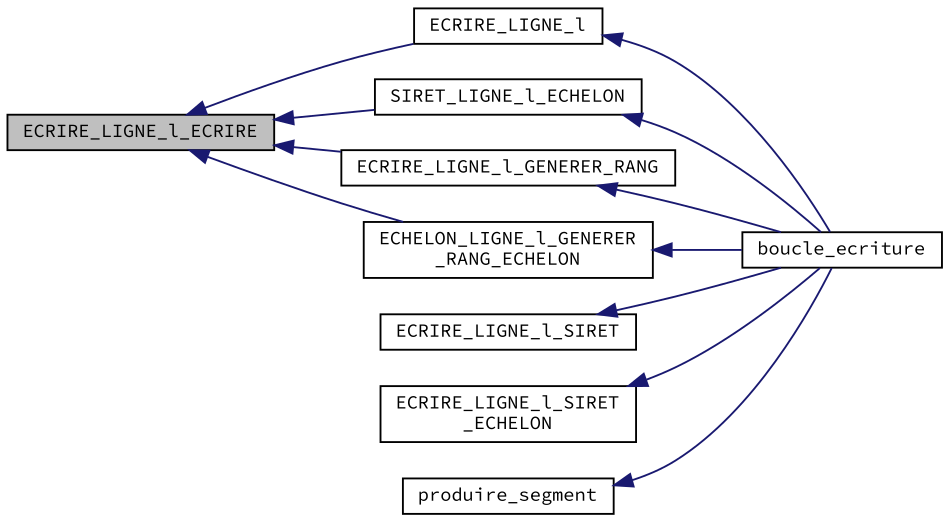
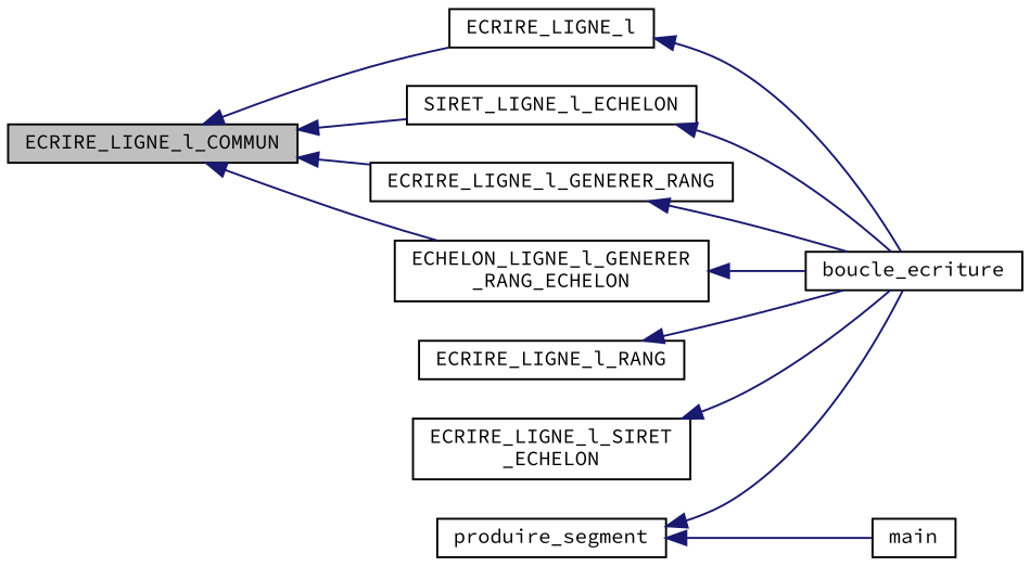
  digraph {
    fontname="Source Code Pro"
    rankdir=LR
    node [color=black fillcolor=white fontname="Source Code Pro" fontsize=10 shape=record style=filled]
    edge [color=midnightblue dir=back fontname="Source Code Pro" fontsize=10 labelfontname=Helvetica labelfontsize=10 style=solid]
-   n1 [fillcolor=grey75 fontcolor=black height=0.2 label=ECRIRE_LIGNE_l_ECRIRE width=0.4]
+   n1 [fillcolor=grey75 fontcolor=black height=0.2 label=ECRIRE_LIGNE_l_COMMUN width=0.4]
    n2 [height=0.2 label=ECRIRE_LIGNE_l width=0.4]
    n3 [height=0.2 label=SIRET_LIGNE_l_ECHELON width=0.4]
    n4 [height=0.2 label=ECRIRE_LIGNE_l_GENERER_RANG width=0.4]
    n5 [height=0.2 label="ECHELON_LIGNE_l_GENERER\l_RANG_ECHELON" width=0.4]
    n6 [height=0.2 label=boucle_ecriture width=0.4]
-   n7 [height=0.2 label=ECRIRE_LIGNE_l_SIRET width=0.4]
+   n7 [height=0.2 label=ECRIRE_LIGNE_l_RANG width=0.4]
    n8 [height=0.2 label="ECRIRE_LIGNE_l_SIRET\l_ECHELON" width=0.4]
    n9 [height=0.2 label=produire_segment width=0.4]
+   n10 [height=0.2 label=main width=0.4]
    n1 -> n2
    n1 -> n3
    n1 -> n4
    n1 -> n5
    n2 -> n6
    n3 -> n6
    n4 -> n6
    n5 -> n6
    n7 -> n6
    n8 -> n6
    n9 -> n6
+   n9 -> n10
  }
